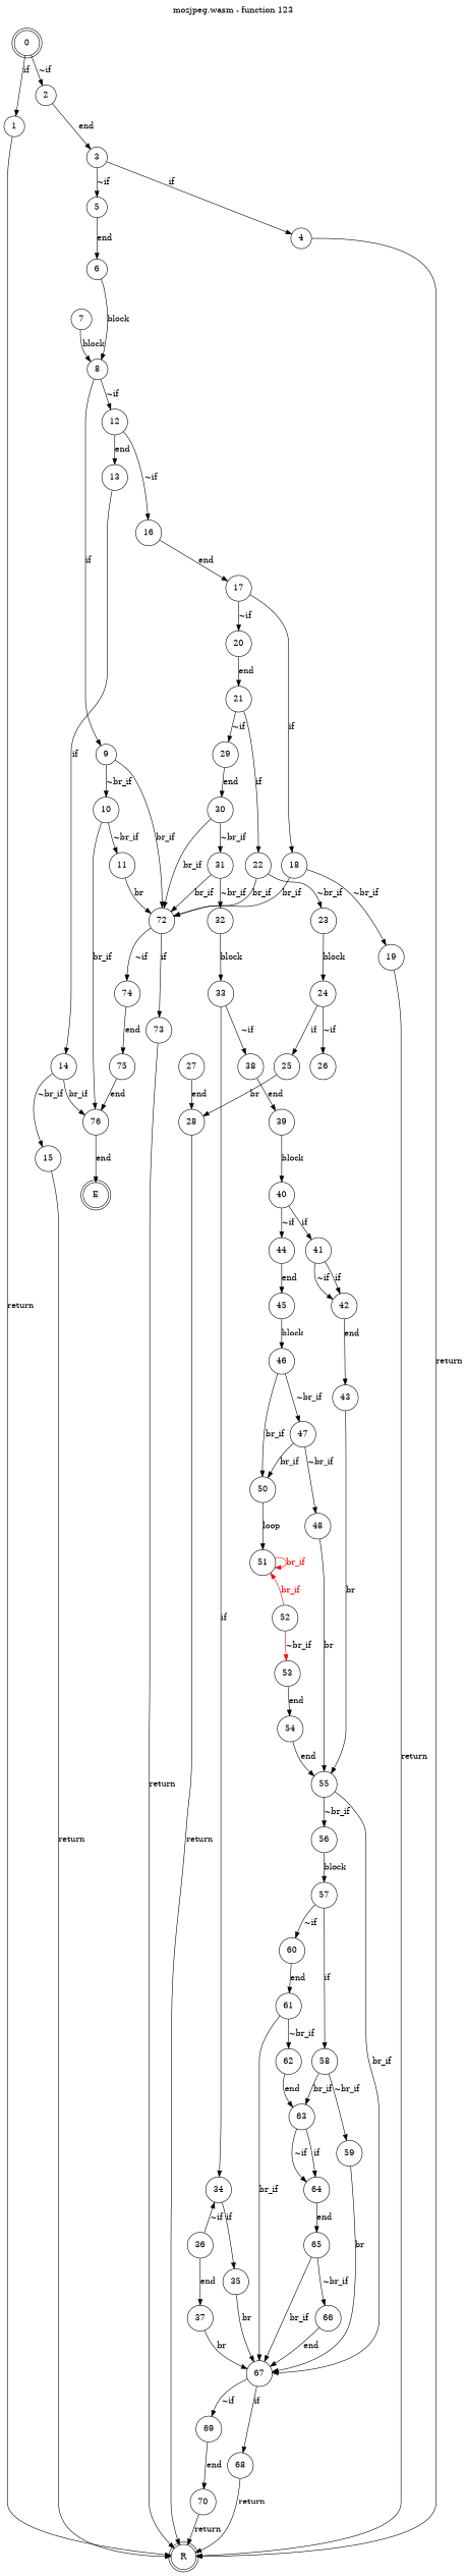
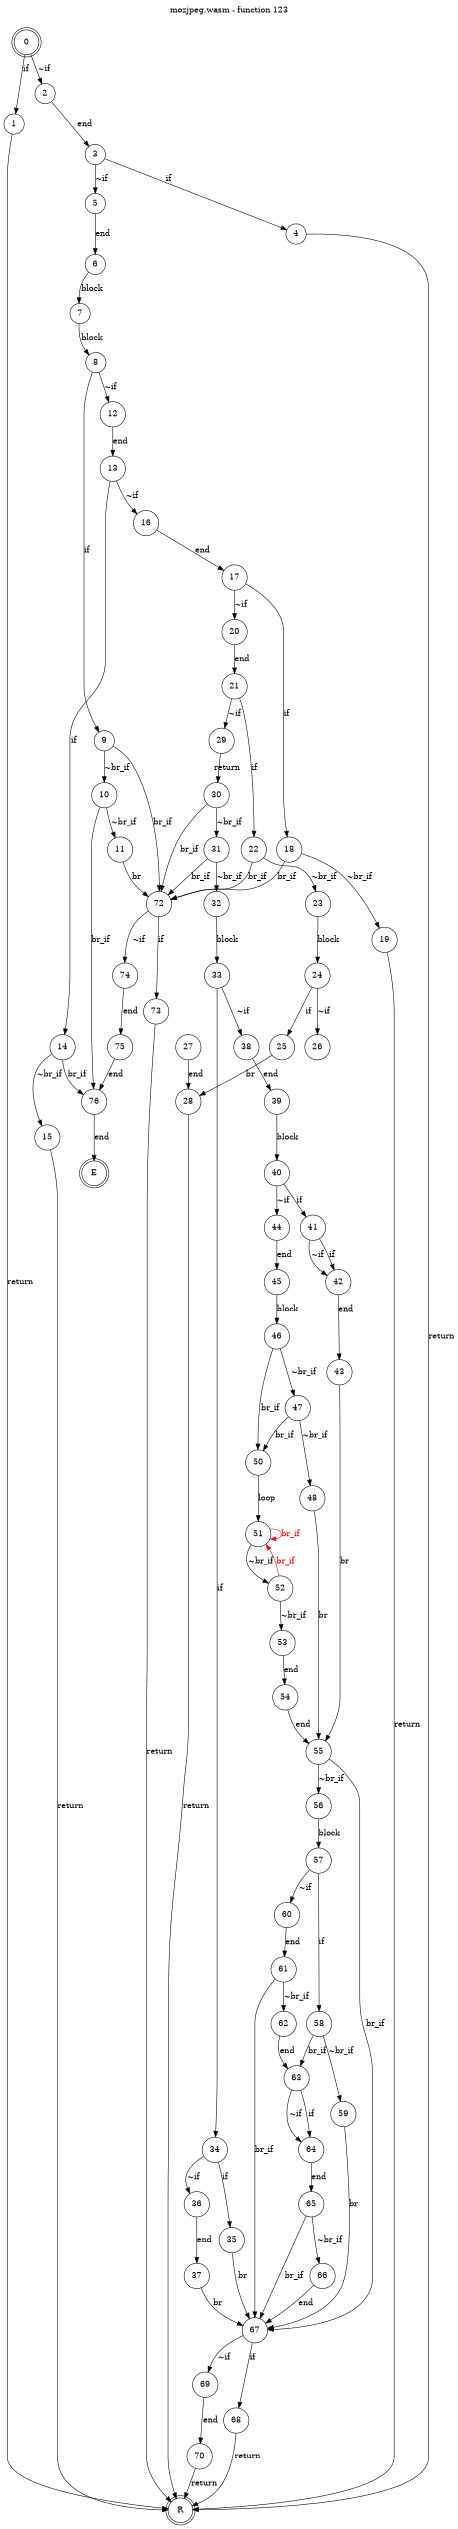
  digraph {
    label="mozjpeg.wasm - function 123"
    labelfontcolor=black
    labelfontname=Helvetica
    labelfontsize=16
    labelloc=t
    node [shape=circle]
    0 [shape=doublecircle]
    1
    2
    R [shape=doublecircle]
    3
    E [shape=doublecircle]
    4
    5
    6
    7
    8
    9
    12
    10
    72
    13
    11
    76
    73
    74
    14
    16
    75
    15
    17
    18
    20
    19
    21
    22
    29
    23
    30
    24
    31
    25
    26
    28
    27
    32
    33
    34
    38
    35
    36
    39
    67
    37
    40
    68
    69
    70
    41
    44
    42
    45
    43
    46
    55
    56
    57
    47
    50
    48
    51
    52
    53
    54
    58
    60
    59
    63
    61
    64
    62
    65
    66
    0 -> 1 [label=if]
    0 -> 2 [label="~if"]
    1 -> R [label=return]
    2 -> 3 [label=end]
    3 -> 4 [label=if]
    3 -> 5 [label="~if"]
    4 -> R [label=return]
    5 -> 6 [label=end]
-   6 -> 8 [label=block]
+   6 -> 7 [label=block]
    7 -> 8 [label=block]
    8 -> 9 [label=if]
    8 -> 12 [label="~if"]
    9 -> 10 [label="~br_if"]
    9 -> 72 [label=br_if]
    12 -> 13 [label=end]
    10 -> 11 [label="~br_if"]
    10 -> 76 [label=br_if]
    72 -> 73 [label=if]
    72 -> 74 [label="~if"]
    13 -> 14 [label=if]
-   12 -> 16 [label="~if"]
+   13 -> 16 [label="~if"]
    11 -> 72 [label=br]
    76 -> E [label=end]
    73 -> R [label=return]
    74 -> 75 [label=end]
    14 -> 76 [label=br_if]
    14 -> 15 [label="~br_if"]
    16 -> 17 [label=end]
    75 -> 76 [label=end]
    15 -> R [label=return]
    17 -> 18 [label=if]
    17 -> 20 [label="~if"]
    18 -> 72 [label=br_if]
    18 -> 19 [label="~br_if"]
    20 -> 21 [label=end]
    19 -> R [label=return]
    21 -> 22 [label=if]
    21 -> 29 [label="~if"]
    22 -> 72 [label=br_if]
    22 -> 23 [label="~br_if"]
-   29 -> 30 [label=end]
+   29 -> 30 [label=return]
    23 -> 24 [label=block]
    30 -> 72 [label=br_if]
    30 -> 31 [label="~br_if"]
    24 -> 25 [label=if]
    24 -> 26 [label="~if"]
    31 -> 72 [label=br_if]
    31 -> 32 [label="~br_if"]
    25 -> 28 [label=br]
    28 -> R [label=return]
    27 -> 28 [label=end]
    32 -> 33 [label=block]
    33 -> 34 [label=if]
    33 -> 38 [label="~if"]
    34 -> 35 [label=if]
-   36 -> 34 [label="~if"]
+   34 -> 36 [label="~if"]
    38 -> 39 [label=end]
    35 -> 67 [label=br]
    36 -> 37 [label=end]
    39 -> 40 [label=block]
    67 -> 68 [label=if]
    67 -> 69 [label="~if"]
    37 -> 67 [label=br]
    40 -> 41 [label=if]
    40 -> 44 [label="~if"]
    68 -> R [label=return]
    69 -> 70 [label=end]
    70 -> R [label=return]
    41 -> 42 [label=if]
    41 -> 42 [label="~if"]
    44 -> 45 [label=end]
    42 -> 43 [label=end]
    45 -> 46 [label=block]
    43 -> 55 [label=br]
    46 -> 47 [label="~br_if"]
    46 -> 50 [label=br_if]
    55 -> 67 [label=br_if]
    55 -> 56 [label="~br_if"]
    56 -> 57 [label=block]
    57 -> 58 [label=if]
    57 -> 60 [label="~if"]
    47 -> 50 [label=br_if]
    47 -> 48 [label="~br_if"]
    50 -> 51 [label=loop]
    48 -> 55 [label=br]
    51 -> 51 [color=red fontcolor=red label=br_if]
+   51 -> 52 [label="~br_if"]
    52 -> 51 [color=red fontcolor=red label=br_if]
-   52 -> 53 [label="~br_if" color=red]
+   52 -> 53 [label="~br_if"]
    53 -> 54 [label=end]
    54 -> 55 [label=end]
    58 -> 59 [label="~br_if"]
    58 -> 63 [label=br_if]
    60 -> 61 [label=end]
    59 -> 67 [label=br]
    63 -> 64 [label=if]
    63 -> 64 [label="~if"]
    61 -> 67 [label=br_if]
    61 -> 62 [label="~br_if"]
    64 -> 65 [label=end]
    62 -> 63 [label=end]
    65 -> 67 [label=br_if]
    65 -> 66 [label="~br_if"]
    66 -> 67 [label=end]
  }
